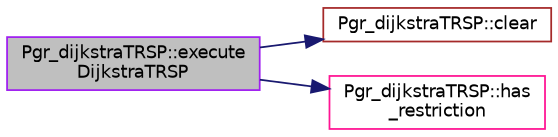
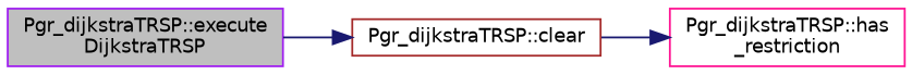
  digraph {
    rankdir=LR
    node [fillcolor=white fontname=Helvetica fontsize=10 shape=record style=filled]
    edge [color=midnightblue fontname=Helvetica fontsize=10 labelfontname=Helvetica labelfontsize=10 style=solid]
    n1 [color=purple fillcolor=grey75 fontcolor=black height=0.2 label="Pgr_dijkstraTRSP::execute\lDijkstraTRSP" width=0.4]
    n2 [color=brown height=0.2 label="Pgr_dijkstraTRSP::clear" width=0.4]
    n3 [color=deeppink height=0.2 label="Pgr_dijkstraTRSP::has\l_restriction" width=0.4]
    n1 -> n2
-   n1 -> n3
+   n2 -> n3
  }
